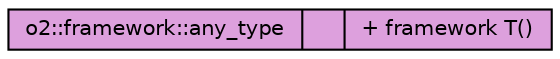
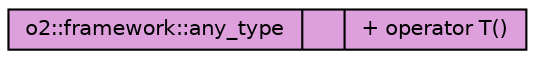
  digraph {
    rankdir=LR
-   n1 [color=black fillcolor=plum fontcolor=black fontname=Helvetica fontsize=10 height=0.2 label="{o2::framework::any_type\n||+ framework T()\l}" shape=record style=filled width=0.4]
+   n1 [color=black fillcolor=plum fontcolor=black fontname=Helvetica fontsize=10 height=0.2 label="{o2::framework::any_type\n||+ operator T()\l}" shape=record style=filled width=0.4]
  }
